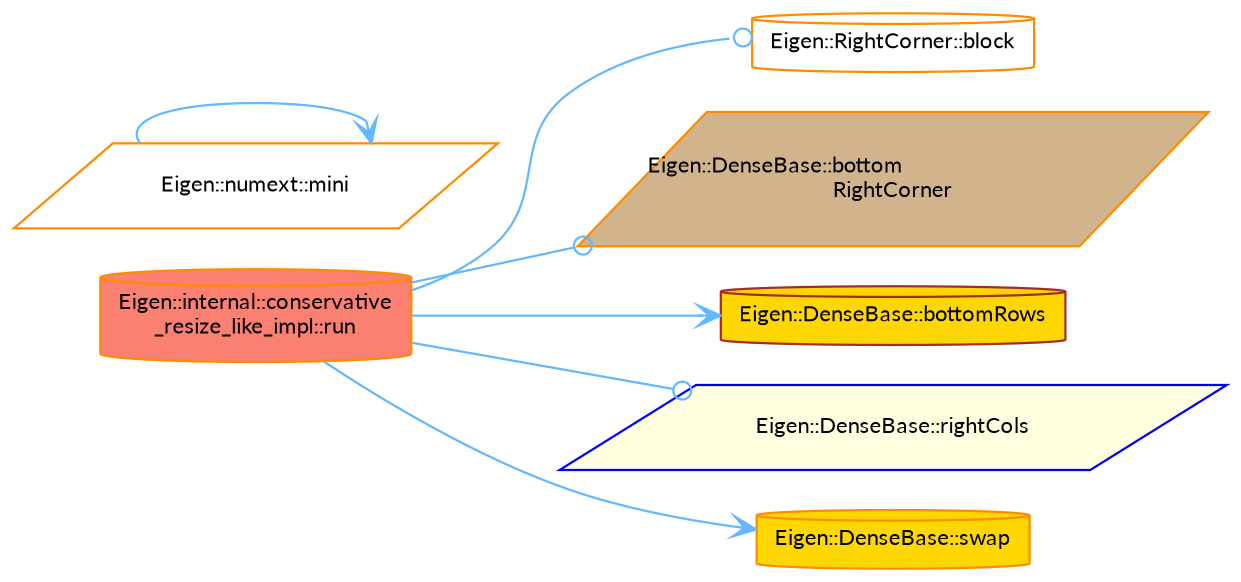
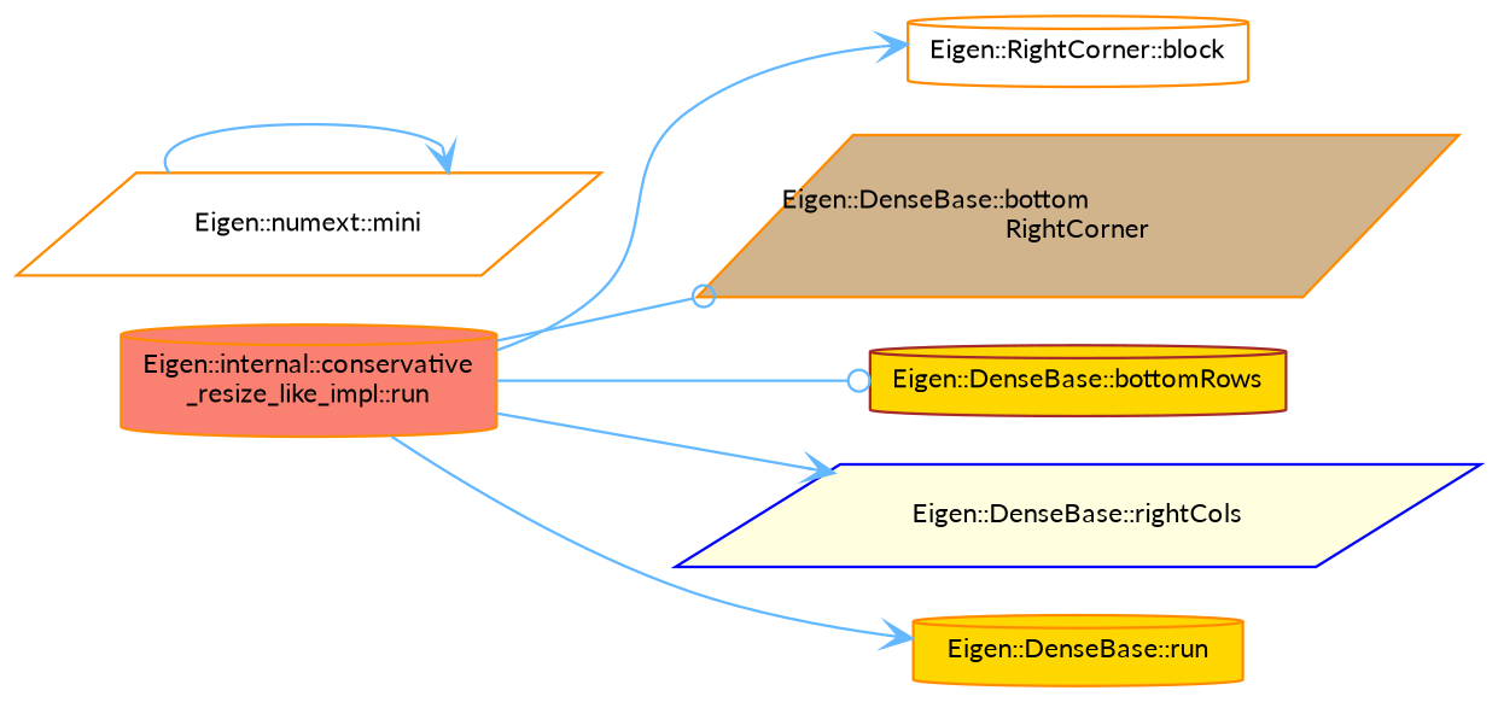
  digraph {
    fontname=Lato
    rankdir=LR
    node [color=darkorange fillcolor=white fontname=Lato fontsize=10 shape=cylinder style=filled]
    edge [arrowhead=vee color=steelblue1 fontname=Lato fontsize=10 labelfontname=Helvetica labelfontsize=10 style=solid]
    n1 [fillcolor=salmon fontcolor=black height=0.2 label="Eigen::internal::conservative\l_resize_like_impl::run" width=0.4]
    n2 [height=0.2 label="Eigen::RightCorner::block" width=0.4]
    n3 [fillcolor=tan height=0.2 label="Eigen::DenseBase::bottom\lRightCorner" shape=parallelogram width=0.4]
    n4 [color=brown fillcolor=gold height=0.2 label="Eigen::DenseBase::bottomRows" width=0.4]
    n5 [color=blue fillcolor=lightyellow height=0.2 label="Eigen::DenseBase::rightCols" shape=parallelogram width=0.4]
-   n6 [fillcolor=gold height=0.2 label="Eigen::DenseBase::swap" width=0.4]
+   n6 [fillcolor=gold height=0.2 label="Eigen::DenseBase::run" width=0.4]
    n7 [height=0.2 label="Eigen::numext::mini" shape=parallelogram width=0.4]
-   n1 -> n2 [arrowhead=odot]
+   n1 -> n2
    n1 -> n3 [arrowhead=odot]
-   n1 -> n4
-   n1 -> n5 [arrowhead=odot]
+   n1 -> n4 [arrowhead=odot]
+   n1 -> n5
    n1 -> n6
    n7 -> n7
  }
